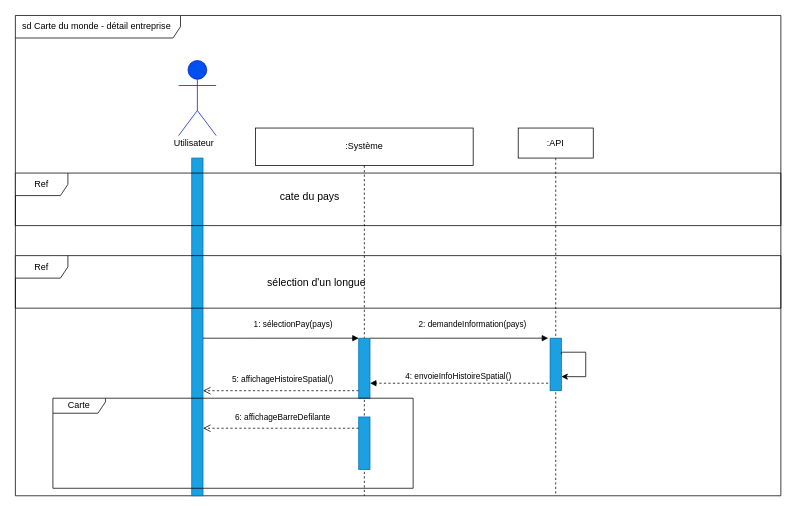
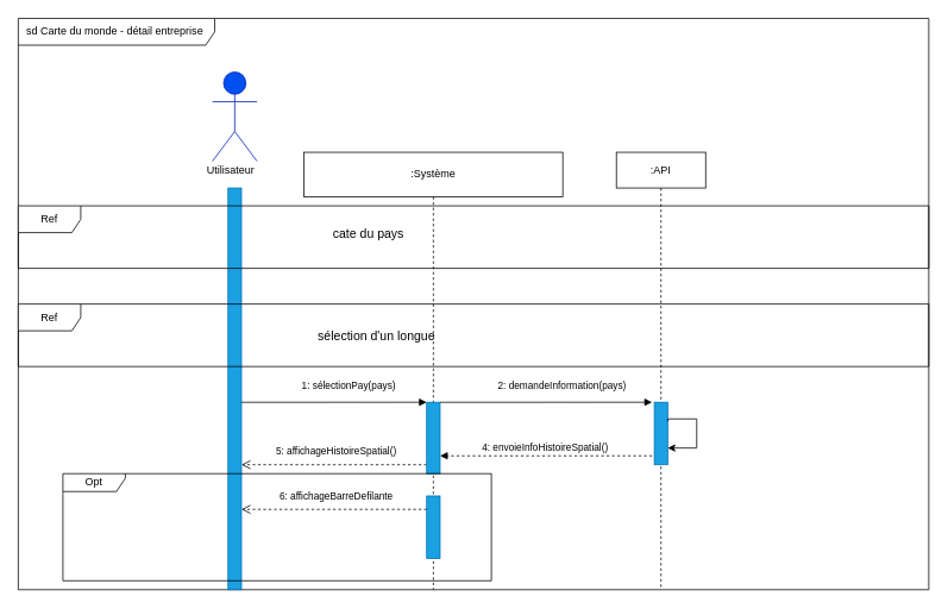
  <mxCell id="0" />
  <mxCell id="1" parent="0" />
  <mxCell id="2" value="sd Carte du monde - détail entreprise&amp;nbsp; " style="shape=umlFrame;whiteSpace=wrap;html=1;width=220;height=30;" parent="1" vertex="1"><mxGeometry x="20" y="20" width="1020" height="640" as="geometry" /></mxCell>
  <mxCell id="3" value="" style="rounded=0;whiteSpace=wrap;html=1;fillColor=#1ba1e2;fontColor=#ffffff;strokeColor=#006EAF;" parent="1" vertex="1"><mxGeometry x="255" y="210" width="15" height="450" as="geometry" /></mxCell>
  <mxCell id="4" value="&lt;b&gt;Utilisateur&lt;/b&gt;" style="shape=umlActor;verticalLabelPosition=bottom;verticalAlign=top;html=1;fillColor=#0050ef;fontColor=#ffffff;strokeColor=#001DBC;" parent="1" vertex="1"><mxGeometry x="237.5" y="80" width="50" height="100" as="geometry" /></mxCell>
  <mxCell id="5" value="Utilisateur&lt;span style=&quot;white-space: pre;&quot;&gt;&#09;&lt;/span&gt;" style="text;html=1;strokeColor=none;fillColor=none;align=center;verticalAlign=middle;whiteSpace=wrap;rounded=0;" parent="1" vertex="1"><mxGeometry x="230" y="170" width="82.5" height="40" as="geometry" /></mxCell>
  <mxCell id="6" value="Ref " style="shape=umlFrame;whiteSpace=wrap;html=1;width=70;height=30;fillStyle=auto;sketch=0;shadow=0;" parent="1" vertex="1"><mxGeometry x="20" y="230" width="1020" height="70" as="geometry" /></mxCell>
  <mxCell id="7" value=":Système" style="shape=umlLifeline;perimeter=lifelinePerimeter;whiteSpace=wrap;html=1;container=1;collapsible=0;recursiveResize=0;outlineConnect=0;size=50;" parent="1" vertex="1"><mxGeometry x="340" y="170" width="290" height="490" as="geometry" /></mxCell>
  <mxCell id="8" value="1: sélectionPay(pays)" style="html=1;verticalAlign=bottom;endArrow=block;rounded=0;entryX=0.01;entryY=0.143;entryDx=0;entryDy=0;entryPerimeter=0;" parent="7" edge="1"><mxGeometry x="0.156" y="10" width="80" relative="1" as="geometry"><mxPoint x="-70.15" y="280.05" as="sourcePoint" /><mxPoint x="137.5" y="280.0" as="targetPoint" /><mxPoint as="offset" /></mxGeometry></mxCell>
  <mxCell id="9" value="5: affichageHistoireSpatial()" style="html=1;verticalAlign=bottom;endArrow=open;dashed=1;endSize=8;rounded=0;" parent="7" edge="1"><mxGeometry x="-0.016" y="-6" relative="1" as="geometry"><mxPoint x="137.5" y="350.0" as="sourcePoint" /><mxPoint x="-70.0" y="350.0" as="targetPoint" /><mxPoint as="offset" /></mxGeometry></mxCell>
  <mxCell id="10" value="2: demandeInformation(pays) " style="html=1;verticalAlign=bottom;endArrow=block;rounded=0;" parent="7" edge="1"><mxGeometry x="0.156" y="10" width="80" relative="1" as="geometry"><mxPoint x="152.5" y="280.05" as="sourcePoint" /><mxPoint x="390" y="280" as="targetPoint" /><mxPoint as="offset" /></mxGeometry></mxCell>
  <mxCell id="11" value="" style="rounded=0;whiteSpace=wrap;html=1;fillColor=#1ba1e2;fontColor=#ffffff;strokeColor=#006EAF;" parent="7" vertex="1"><mxGeometry x="137.5" y="280" width="15" height="80" as="geometry" /></mxCell>
  <mxCell id="12" value="" style="rounded=0;whiteSpace=wrap;html=1;fillColor=#1ba1e2;fontColor=#ffffff;strokeColor=#006EAF;" parent="7" vertex="1"><mxGeometry x="137.5" y="385" width="15" height="70" as="geometry" /></mxCell>
  <mxCell id="13" value="cate du pays " style="text;html=1;strokeColor=none;fillColor=none;align=center;verticalAlign=middle;whiteSpace=wrap;overflow=hidden;fontSize=14;" parent="7" vertex="1"><mxGeometry x="-59" y="80" width="262.5" height="20" as="geometry" /></mxCell>
  <mxCell id="14" value="Ref " style="shape=umlFrame;whiteSpace=wrap;html=1;width=70;height=30;fillStyle=auto;sketch=0;shadow=0;" parent="7" vertex="1"><mxGeometry x="-320" y="170" width="1020" height="70" as="geometry" /></mxCell>
  <mxCell id="15" value="sélection d'un longue" style="text;html=1;strokeColor=none;fillColor=none;align=center;verticalAlign=middle;whiteSpace=wrap;overflow=hidden;fontSize=14;" parent="7" vertex="1"><mxGeometry x="-50" y="195" width="262.5" height="20" as="geometry" /></mxCell>
  <mxCell id="16" value="6: affichageBarreDefilante" style="html=1;verticalAlign=bottom;endArrow=open;dashed=1;endSize=8;rounded=0;" edge="1" parent="7"><mxGeometry x="-0.016" y="-6" relative="1" as="geometry"><mxPoint x="137.5" y="400" as="sourcePoint" /><mxPoint x="-70" y="400" as="targetPoint" /><mxPoint as="offset" /></mxGeometry></mxCell>
  <mxCell id="17" value=":API" style="shape=umlLifeline;perimeter=lifelinePerimeter;whiteSpace=wrap;html=1;container=1;collapsible=0;recursiveResize=0;outlineConnect=0;size=40;" vertex="1" parent="1"><mxGeometry x="690" y="170" width="100" height="490" as="geometry" /></mxCell>
  <mxCell id="18" value="" style="rounded=0;whiteSpace=wrap;html=1;fillColor=#1ba1e2;fontColor=#ffffff;strokeColor=#006EAF;" vertex="1" parent="17"><mxGeometry x="42.5" y="280" width="15" height="70" as="geometry" /></mxCell>
  <mxCell id="19" style="edgeStyle=orthogonalEdgeStyle;rounded=0;orthogonalLoop=1;jettySize=auto;html=1;exitX=1;exitY=0.25;exitDx=0;exitDy=0;entryX=1;entryY=0.75;entryDx=0;entryDy=0;" edge="1" parent="17"><mxGeometry relative="1" as="geometry"><Array as="points"><mxPoint x="58" y="298.74" /><mxPoint x="90" y="298.74" /><mxPoint x="90" y="331.74" /></Array><mxPoint x="57.53" y="301.26" as="sourcePoint" /><mxPoint x="57.53" y="331.26" as="targetPoint" /></mxGeometry></mxCell>
  <mxCell id="20" value="4: envoieInfoHistoireSpatial() " style="html=1;verticalAlign=bottom;endArrow=block;rounded=0;dashed=1;" edge="1" parent="1"><mxGeometry x="0.011" width="80" relative="1" as="geometry"><mxPoint x="730" y="510" as="sourcePoint" /><mxPoint x="492.5" y="510.05" as="targetPoint" /><mxPoint as="offset" /></mxGeometry></mxCell>
- <mxCell id="21" value="Carte" style="shape=umlFrame;whiteSpace=wrap;html=1;width=70;height=20;" vertex="1" parent="1"><mxGeometry x="70" y="530" width="480" height="120" as="geometry" /></mxCell>
+ <mxCell id="21" value="Opt" style="shape=umlFrame;whiteSpace=wrap;html=1;width=70;height=20;" vertex="1" parent="1"><mxGeometry x="70" y="530" width="480" height="120" as="geometry" /></mxCell>
